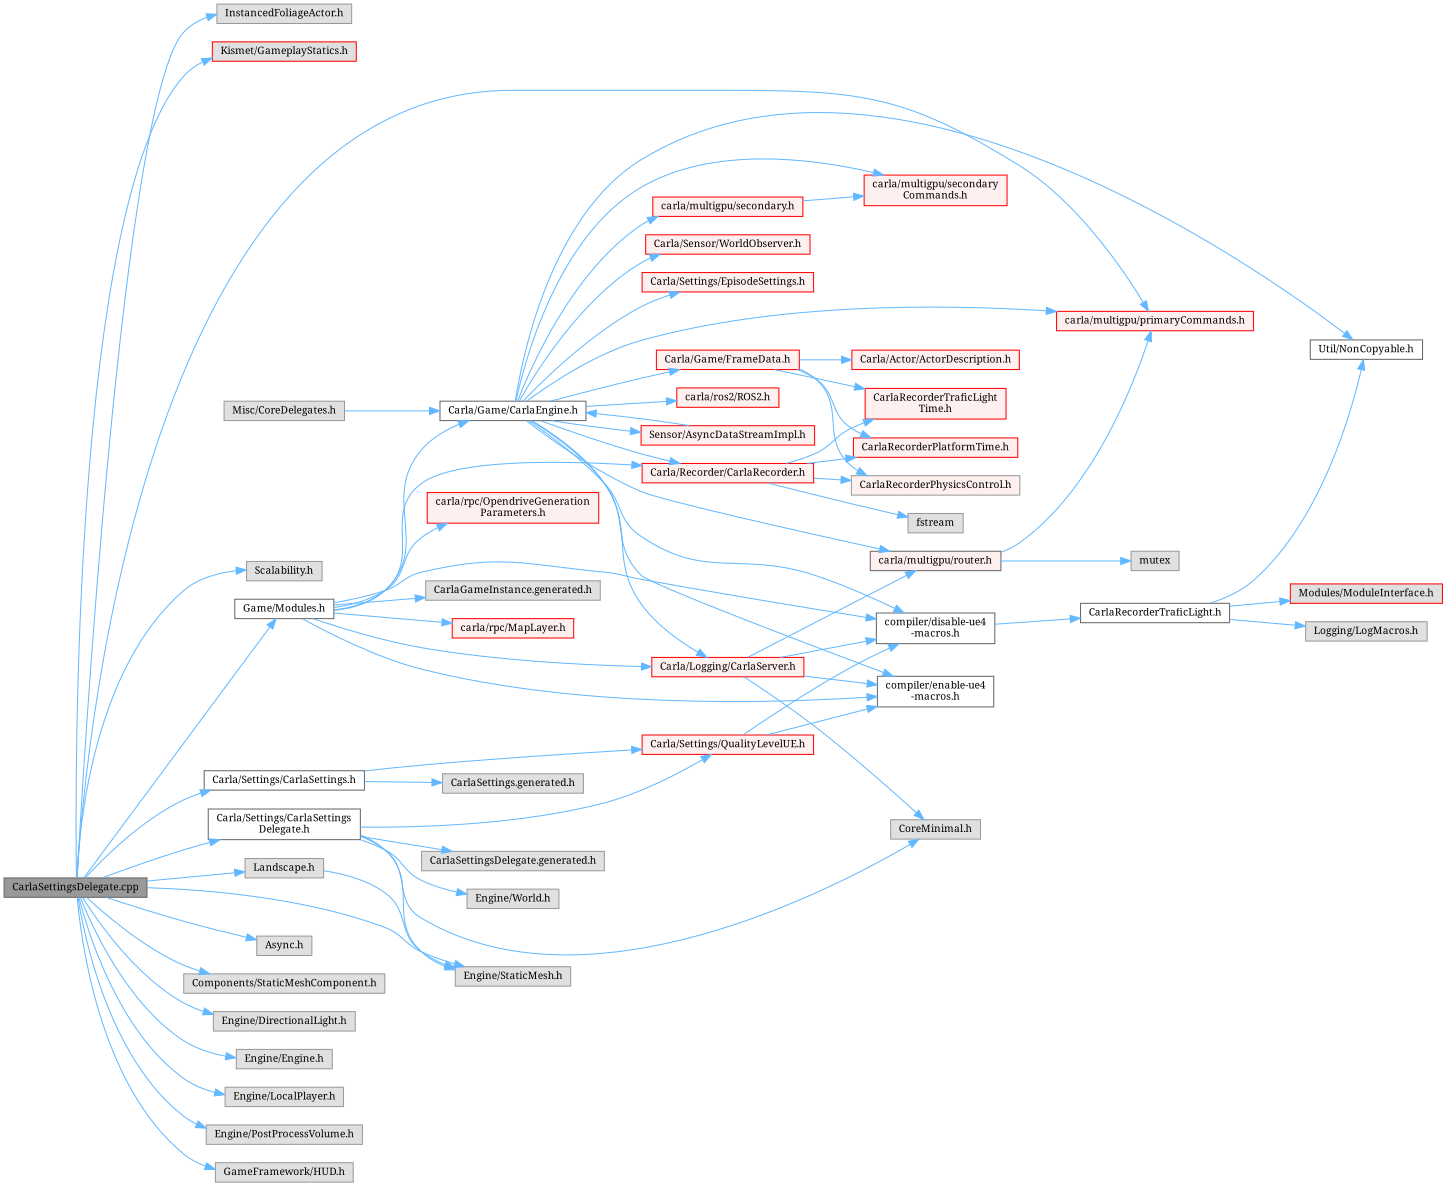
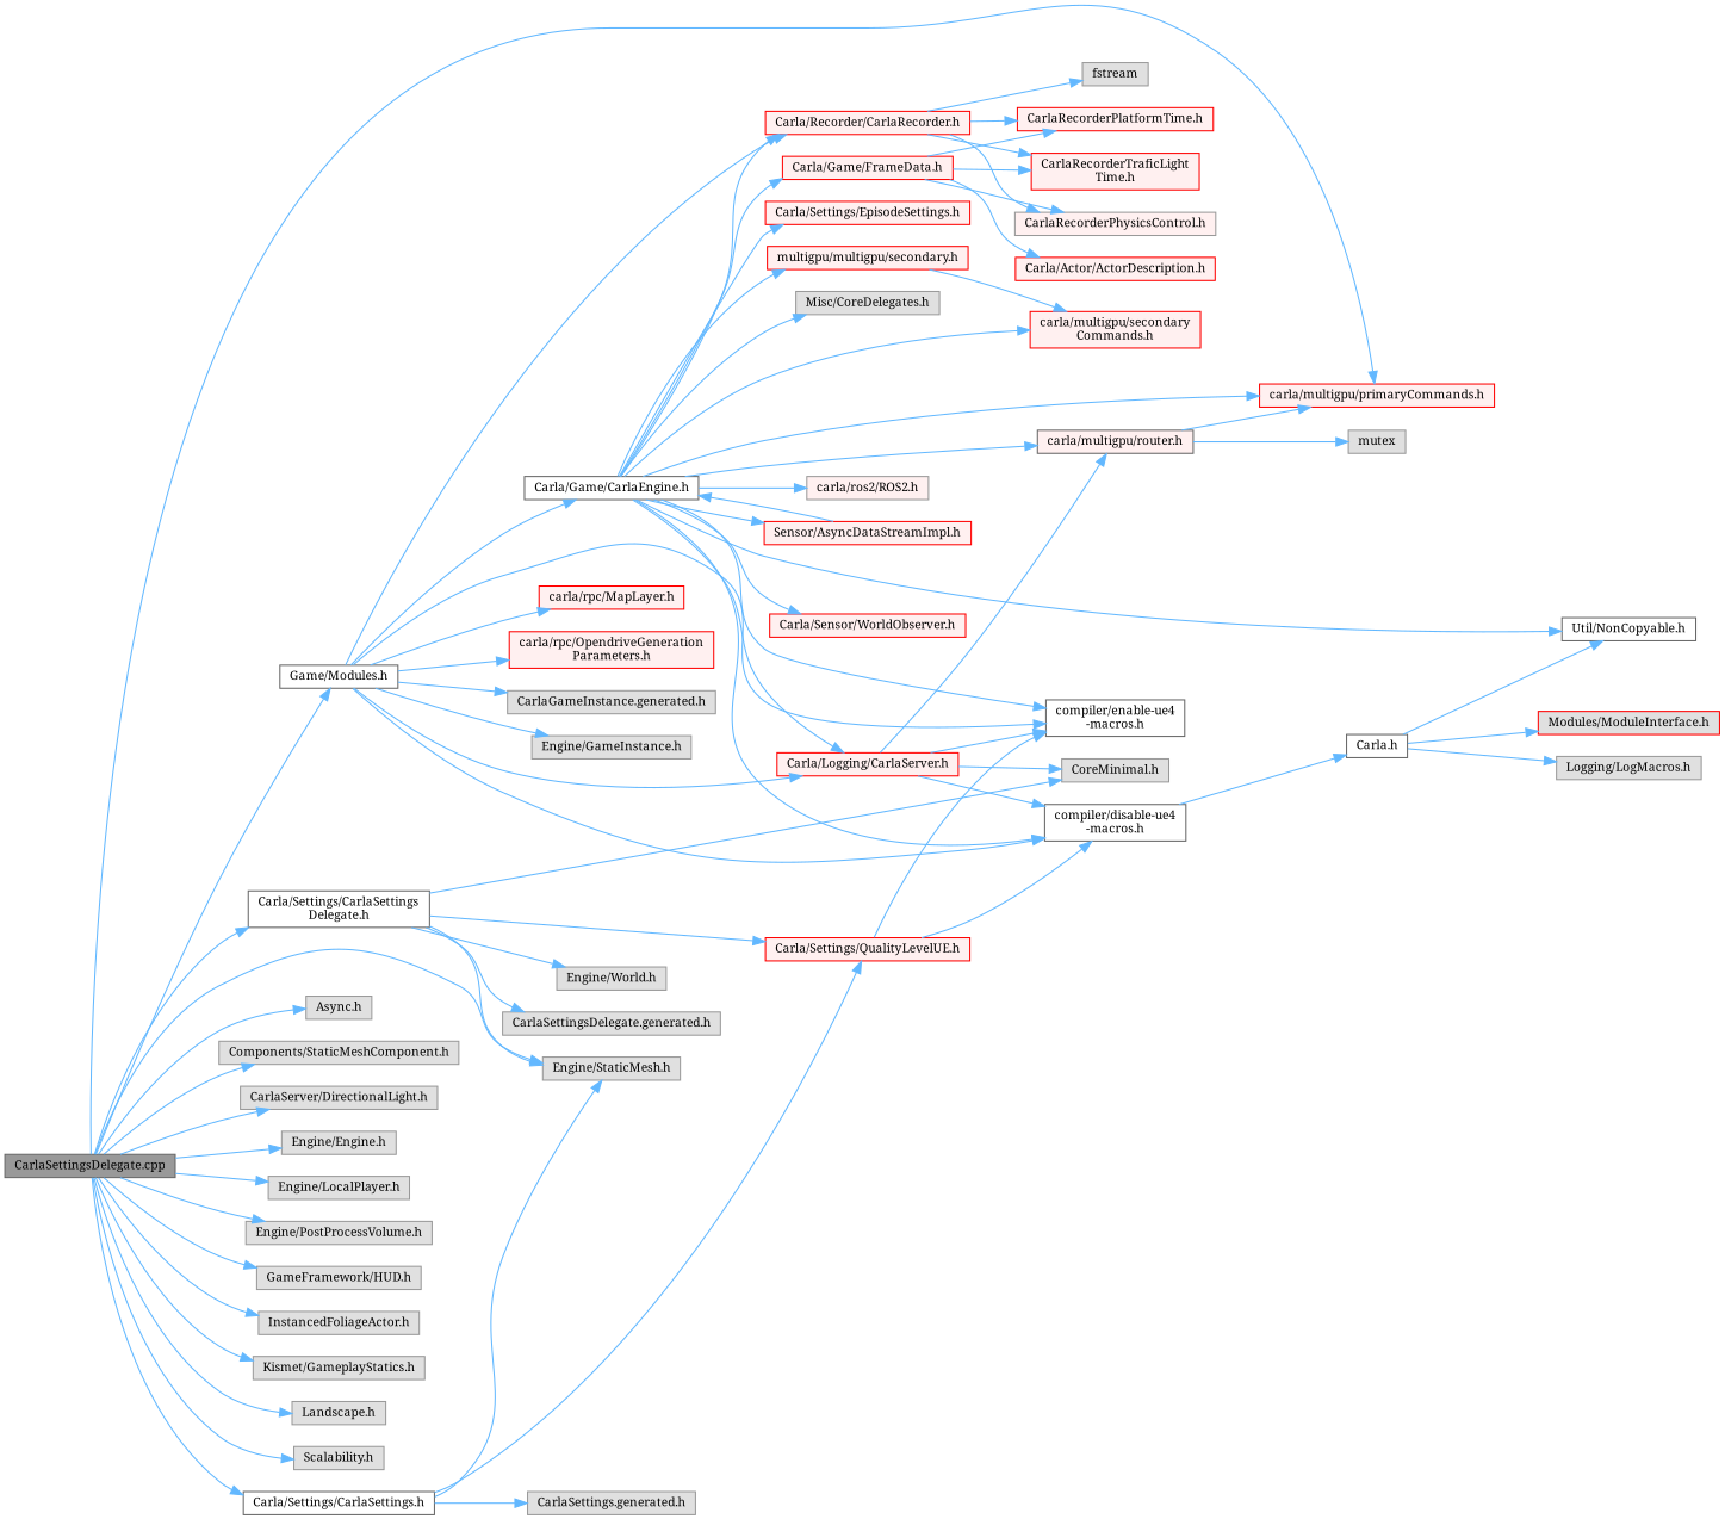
  digraph {
    fontname="Noto Serif"
    rankdir=LR
    node [color=grey60 fillcolor="#E0E0E0" fontname="Noto Serif" fontsize=10 shape=box style=filled]
    edge [color=steelblue1 fontname="Noto Serif" fontsize=10 labelfontname=Helvetica labelfontsize=10 style=solid]
    n1 [color=gray40 fillcolor=grey60 fontcolor=black height=0.2 label="CarlaSettingsDelegate.cpp" width=0.4]
    n2 [color=grey40 fillcolor=white height=0.2 label="Game/Modules.h" width=0.4]
    n3 [color=grey40 fillcolor=white height=0.2 label="Carla/Settings/CarlaSettings\lDelegate.h" width=0.4]
    n4 [height=0.2 label="Engine/StaticMesh.h" width=0.4]
    n5 [color=grey40 fillcolor=white height=0.2 label="Carla/Settings/CarlaSettings.h" width=0.4]
    n6 [height=0.2 label="Async.h" width=0.4]
    n7 [height=0.2 label="Components/StaticMeshComponent.h" width=0.4]
-   n8 [height=0.2 label="Engine/DirectionalLight.h" width=0.4]
+   n8 [height=0.2 label="CarlaServer/DirectionalLight.h" width=0.4]
    n9 [height=0.2 label="Engine/Engine.h" width=0.4]
    n10 [height=0.2 label="Engine/LocalPlayer.h" width=0.4]
    n11 [height=0.2 label="Engine/PostProcessVolume.h" width=0.4]
    n12 [height=0.2 label="GameFramework/HUD.h" width=0.4]
    n13 [height=0.2 label="InstancedFoliageActor.h" width=0.4]
-   n14 [color=red height=0.2 label="Kismet/GameplayStatics.h" width=0.4]
+   n14 [height=0.2 label="Kismet/GameplayStatics.h" width=0.4]
    n15 [height=0.2 label="Landscape.h" width=0.4]
    n16 [height=0.2 label="Scalability.h" width=0.4]
    n17 [color=red fillcolor="#FFF0F0" height=0.2 label="carla/multigpu/primaryCommands.h" width=0.4]
-   n18 [color=grey40 fillcolor=white height=0.2 label="CarlaRecorderTraficLight.h" width=0.4]
+   n18 [color=grey40 fillcolor=white height=0.2 label="Carla.h" width=0.4]
    n19 [color=grey40 fillcolor=white height=0.2 label="Util/NonCopyable.h" width=0.4]
    n20 [height=0.2 label="Logging/LogMacros.h" width=0.4]
    n21 [color=red height=0.2 label="Modules/ModuleInterface.h" width=0.4]
+   n22 [height=0.2 label="Engine/GameInstance.h" width=0.4]
    n23 [color=grey40 fillcolor=white height=0.2 label="Carla/Game/CarlaEngine.h" width=0.4]
    n24 [color=red fillcolor="#FFF0F0" height=0.2 label="Carla/Recorder/CarlaRecorder.h" width=0.4]
    n25 [color=red fillcolor="#FFF0F0" height=0.2 label="Carla/Logging/CarlaServer.h" width=0.4]
    n26 [color=grey40 fillcolor=white height=0.2 label="compiler/disable-ue4\l-macros.h" width=0.4]
    n27 [color=grey40 fillcolor=white height=0.2 label="compiler/enable-ue4\l-macros.h" width=0.4]
    n28 [color=red fillcolor="#FFF0F0" height=0.2 label="carla/rpc/MapLayer.h" width=0.4]
    n29 [color=red fillcolor="#FFF0F0" height=0.2 label="carla/rpc/OpendriveGeneration\lParameters.h" width=0.4]
    n30 [height=0.2 label="CarlaGameInstance.generated.h" width=0.4]
    n31 [height=0.2 label="CoreMinimal.h" width=0.4]
    n32 [color=red fillcolor="#FFF0F0" height=0.2 label="Carla/Settings/QualityLevelUE.h" width=0.4]
    n33 [height=0.2 label="Engine/World.h" width=0.4]
    n34 [height=0.2 label="CarlaSettingsDelegate.generated.h" width=0.4]
    n35 [height=0.2 label="CarlaSettings.generated.h" width=0.4]
    n36 [color=red fillcolor="#FFF0F0" height=0.2 label="Carla/Sensor/WorldObserver.h" width=0.4]
    n37 [color=grey40 fillcolor="#FFF0F0" height=0.2 label="carla/multigpu/router.h" width=0.4]
    n38 [color=red fillcolor="#FFF0F0" height=0.2 label="Carla/Settings/EpisodeSettings.h" width=0.4]
    n39 [color=red fillcolor="#FFF0F0" height=0.2 label="Carla/Game/FrameData.h" width=0.4]
    n40 [height=0.2 label="Misc/CoreDelegates.h" width=0.4]
-   n41 [color=red fillcolor="#FFF0F0" height=0.2 label="carla/multigpu/secondary.h" width=0.4]
+   n41 [color=red fillcolor="#FFF0F0" height=0.2 label="multigpu/multigpu/secondary.h" width=0.4]
    n42 [color=red fillcolor="#FFF0F0" height=0.2 label="carla/multigpu/secondary\lCommands.h" width=0.4]
-   n43 [color=red fillcolor="#FFF0F0" height=0.2 label="carla/ros2/ROS2.h" width=0.4]
+   n43 [fillcolor="#FFF0F0" height=0.2 label="carla/ros2/ROS2.h" width=0.4]
    n44 [color=red fillcolor="#FFF0F0" height=0.2 label="Sensor/AsyncDataStreamImpl.h" width=0.4]
    n45 [height=0.2 label=fstream width=0.4]
    n46 [color=red fillcolor="#FFF0F0" height=0.2 label="CarlaRecorderTraficLight\lTime.h" width=0.4]
    n47 [fillcolor="#FFF0F0" height=0.2 label="CarlaRecorderPhysicsControl.h" width=0.4]
    n48 [color=red fillcolor="#FFF0F0" height=0.2 label="CarlaRecorderPlatformTime.h" width=0.4]
    n49 [height=0.2 label=mutex width=0.4]
    n50 [color=red fillcolor="#FFF0F0" height=0.2 label="Carla/Actor/ActorDescription.h" width=0.4]
    n1 -> n2
    n1 -> n3
    n1 -> n4
    n1 -> n5
    n1 -> n6
    n1 -> n7
    n1 -> n8
    n1 -> n9
    n1 -> n10
    n1 -> n11
    n1 -> n12
    n1 -> n13
    n1 -> n14
    n1 -> n15
    n1 -> n16
    n1 -> n17
+   n2 -> n22
    n2 -> n23
    n2 -> n24
    n2 -> n25
    n2 -> n26
    n2 -> n27
    n2 -> n28
    n2 -> n29
    n2 -> n30
    n3 -> n4
    n3 -> n31
    n3 -> n32
    n3 -> n33
    n3 -> n34
-   n15 -> n4
+   n5 -> n4
    n5 -> n32
    n5 -> n35
    n18 -> n19
    n18 -> n20
    n18 -> n21
    n23 -> n17
    n23 -> n19
    n23 -> n24
    n23 -> n25
    n23 -> n26
    n23 -> n27
    n23 -> n36
    n23 -> n37
    n23 -> n38
    n23 -> n39
-   n40 -> n23
+   n23 -> n40
    n23 -> n41
    n23 -> n42
    n23 -> n43
    n23 -> n44
    n24 -> n45
    n24 -> n46
    n24 -> n47
    n24 -> n48
    n25 -> n26
    n25 -> n27
    n25 -> n31
    n25 -> n37
    n26 -> n18
    n32 -> n26
    n32 -> n27
    n37 -> n17
    n37 -> n49
    n39 -> n46
    n39 -> n47
    n39 -> n48
    n39 -> n50
    n41 -> n42
    n44 -> n23
  }
